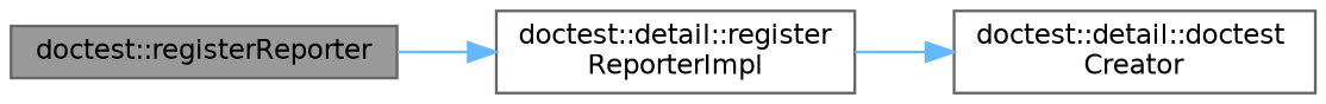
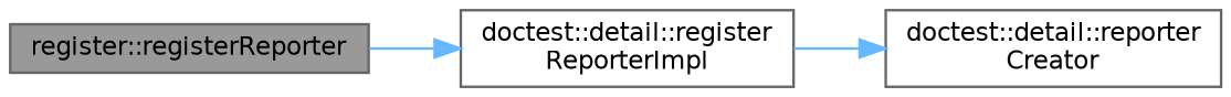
  digraph {
    rankdir=LR
    node [color=grey40 fillcolor=white fontname=Helvetica fontsize=10 shape=box style=filled]
    edge [color=steelblue1 fontname=Helvetica fontsize=10 labelfontname=Helvetica labelfontsize=10 style=solid]
-   n1 [color=gray40 fillcolor=grey60 fontcolor=black height=0.2 label="doctest::registerReporter" width=0.4]
+   n1 [color=gray40 fillcolor=grey60 fontcolor=black height=0.2 label="register::registerReporter" width=0.4]
    n2 [height=0.2 label="doctest::detail::register\lReporterImpl" width=0.4]
-   n3 [height=0.2 label="doctest::detail::doctest\lCreator" width=0.4]
+   n3 [height=0.2 label="doctest::detail::reporter\lCreator" width=0.4]
    n1 -> n2
    n2 -> n3
  }
